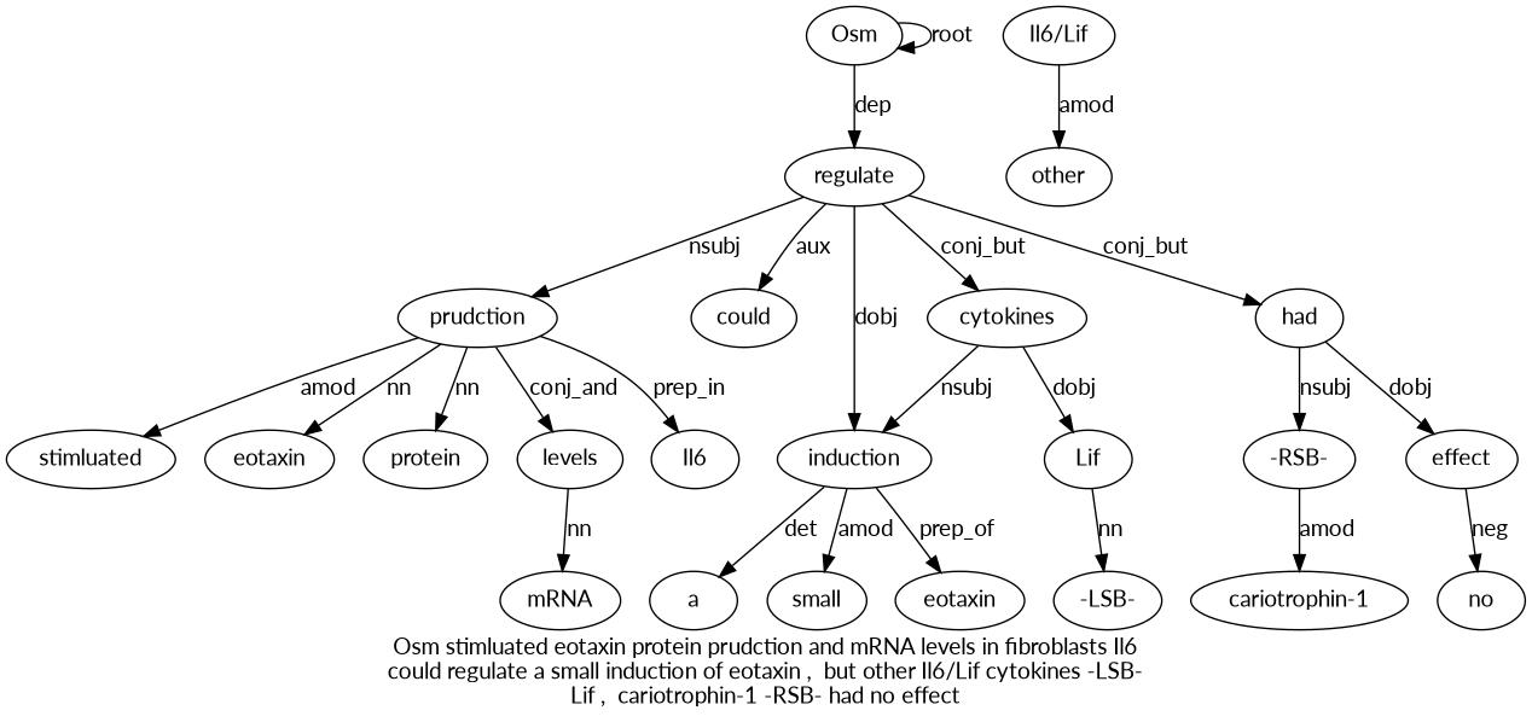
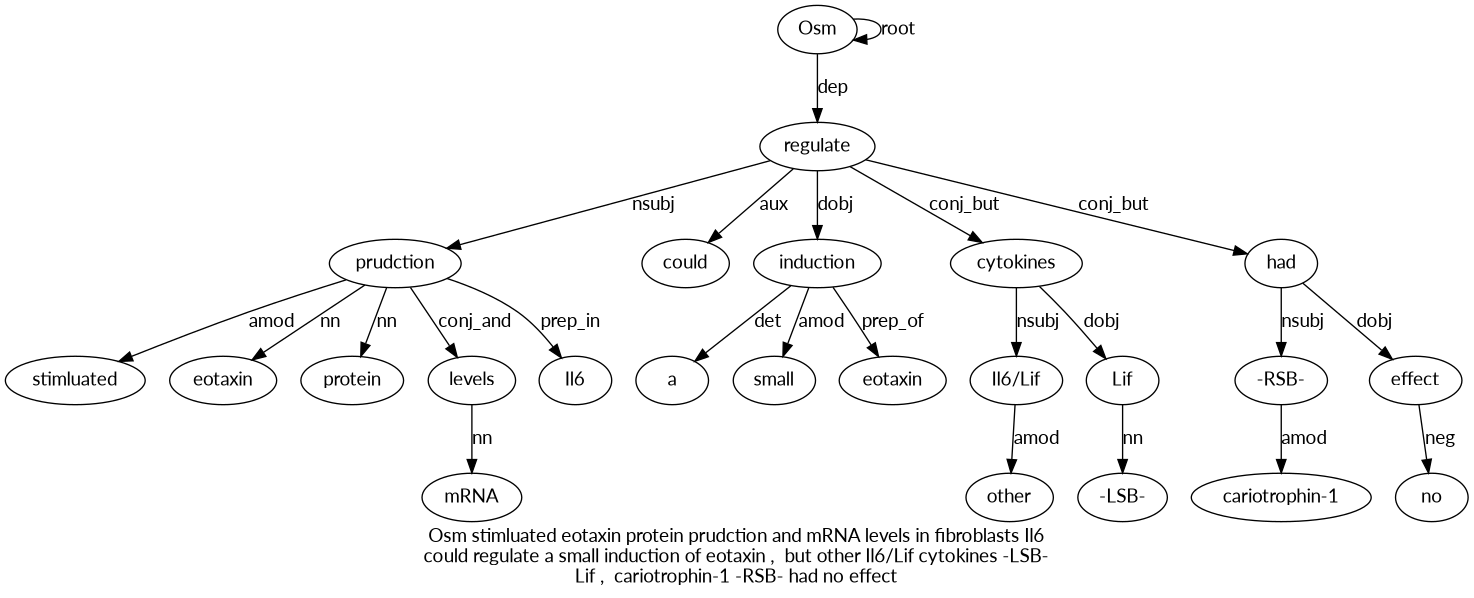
  digraph {
    fontname=Lato
    label="Osm stimluated eotaxin protein prudction and mRNA levels in fibroblasts Il6\ncould regulate a small induction of eotaxin ,  but other Il6/Lif cytokines -LSB-\nLif ,  cariotrophin-1 -RSB- had no effect"
    node [fillcolor=white fontname=Lato style=filled]
    edge [fontname=Lato]
    n1 [label=Osm]
    n2 [label=regulate]
    n3 [label=prudction]
    n4 [label=could]
    n5 [label=induction]
    n6 [label=cytokines]
    n7 [label=had]
    n8 [label=stimluated]
    n9 [label=eotaxin]
    n10 [label=protein]
    n11 [label=levels]
    n12 [label=Il6]
    n13 [label=mRNA]
    n14 [label=a]
    n15 [label=small]
    n16 [label=eotaxin]
    n17 [label="Il6/Lif"]
    n18 [label=Lif]
    n19 [label="-RSB-"]
    n20 [label=effect]
    n21 [label=other]
    n22 [label="-LSB-"]
    n23 [label="cariotrophin-1"]
    n24 [label=no]
    n1 -> n1 [label=root]
    n1 -> n2 [label=dep]
    n2 -> n3 [label=nsubj]
    n2 -> n4 [label=aux]
    n2 -> n5 [label=dobj]
    n2 -> n6 [label=conj_but]
    n2 -> n7 [label=conj_but]
    n3 -> n8 [label=amod]
    n3 -> n9 [label=nn]
    n3 -> n10 [label=nn]
    n3 -> n11 [label=conj_and]
    n3 -> n12 [label=prep_in]
    n5 -> n14 [label=det]
    n5 -> n15 [label=amod]
    n5 -> n16 [label=prep_of]
-   n6 -> n5 [label=nsubj]
+   n6 -> n17 [label=nsubj]
    n6 -> n18 [label=dobj]
    n7 -> n19 [label=nsubj]
    n7 -> n20 [label=dobj]
    n11 -> n13 [label=nn]
    n17 -> n21 [label=amod]
    n18 -> n22 [label=nn]
    n19 -> n23 [label=amod]
    n20 -> n24 [label=neg]
  }
